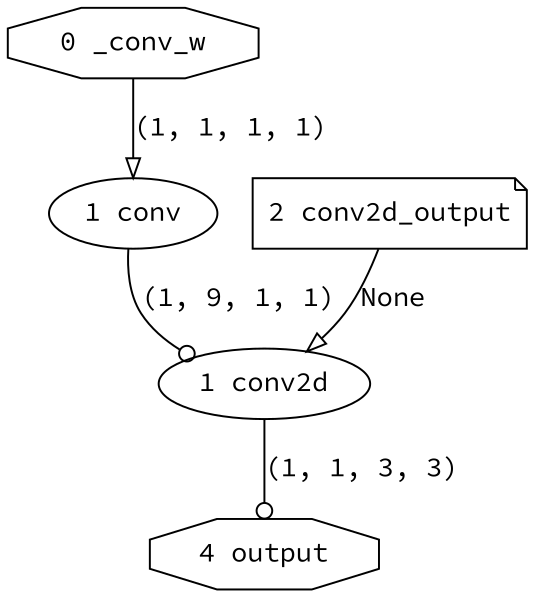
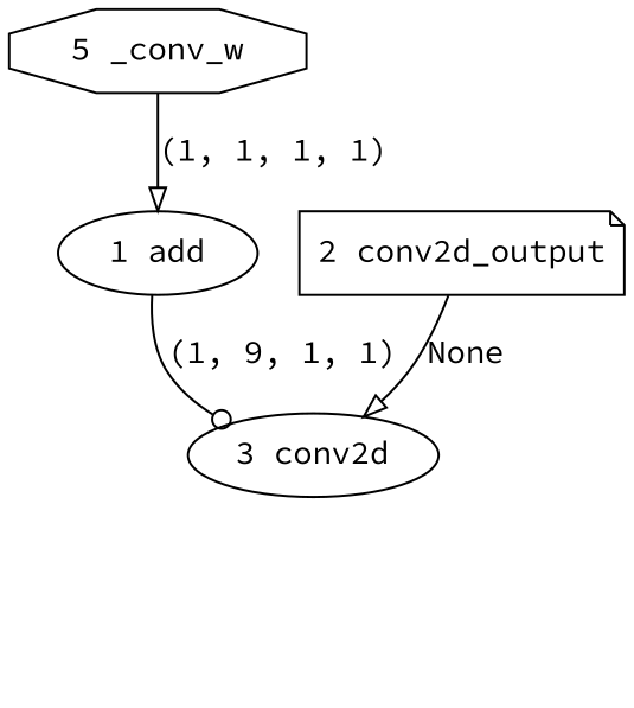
  strict digraph {
    fontname="Source Code Pro"
    node [fontname="Source Code Pro" shape=octagon]
    edge [arrowhead=onormal fontname="Source Code Pro" style=solid]
-   "0 _conv_w" [type=get_attr]
-   "1 add" [shape=ellipse type=add label="1 conv"]
-   "3 conv2d" [shape=ellipse type=conv2d label="1 conv2d"]
-   "4 output" [type=output]
+   "0 _conv_w" [type=get_attr label="5 _conv_w"]
+   "1 add" [shape=ellipse type=add]
+   "3 conv2d" [shape=ellipse type=conv2d]
    n5 [label="2 conv2d_output" shape=note type=input]
    "0 _conv_w" -> "1 add" [label="(1, 1, 1, 1)"]
    "1 add" -> "3 conv2d" [arrowhead=odot label="(1, 9, 1, 1)"]
-   "3 conv2d" -> "4 output" [arrowhead=odot label="(1, 1, 3, 3)"]
    n5 -> "3 conv2d" [label=None]
  }
